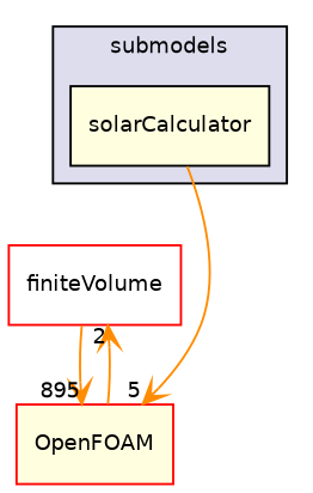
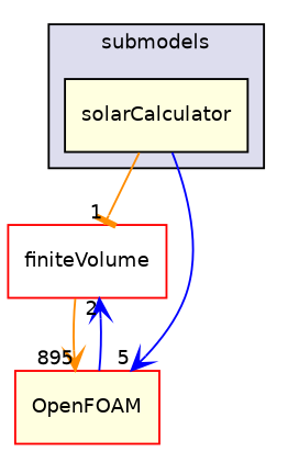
  digraph {
    compound=true
    node [fillcolor=lightyellow fontname=Helvetica fontsize=10 shape=box style=filled color=red]
    edge [arrowhead=vee color=darkorange labeldistance=1.5 labelfontname=Helvetica labelfontsize=10]
    n1 [label=solarCalculator pencolor=black color=""]
    n2 [fillcolor=white label=finiteVolume]
    n3 [label=OpenFOAM]
    subgraph cluster_1 {
      bgcolor="#ddddee"
      fontname=Helvetica
      fontsize=10
      label=submodels
      pencolor=black
      n1
    }
-   n1 -> n3 [headlabel=5]
+   n1 -> n2 [arrowhead=tee headlabel=1]
+   n1 -> n3 [color=blue headlabel=5]
    n2 -> n3 [headlabel=895]
-   n3 -> n2 [headlabel=2]
+   n3 -> n2 [color=blue headlabel=2]
  }
